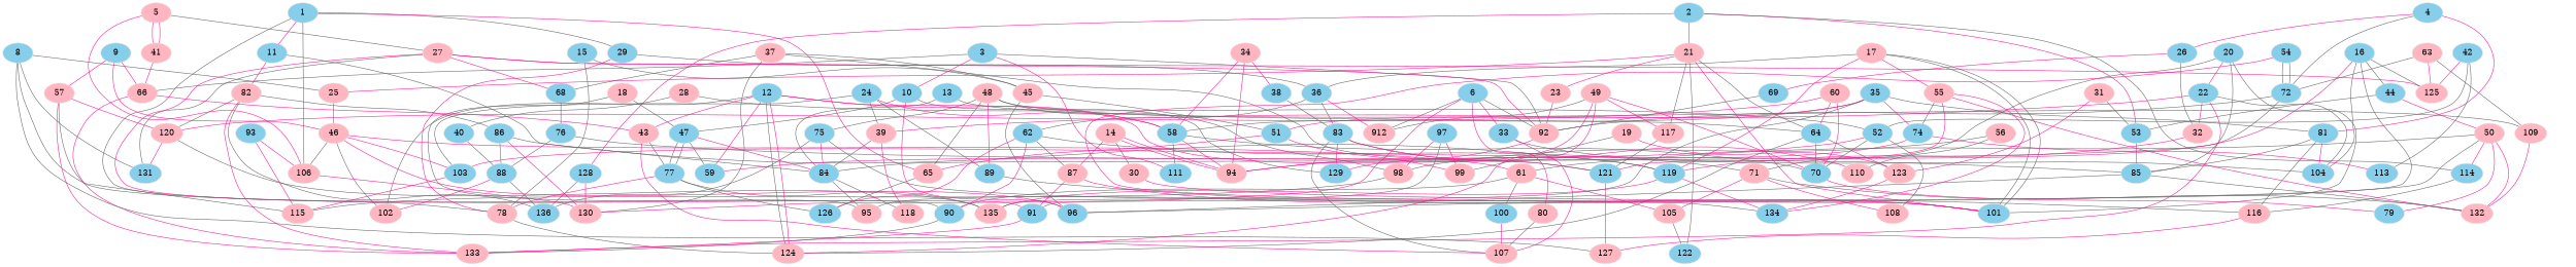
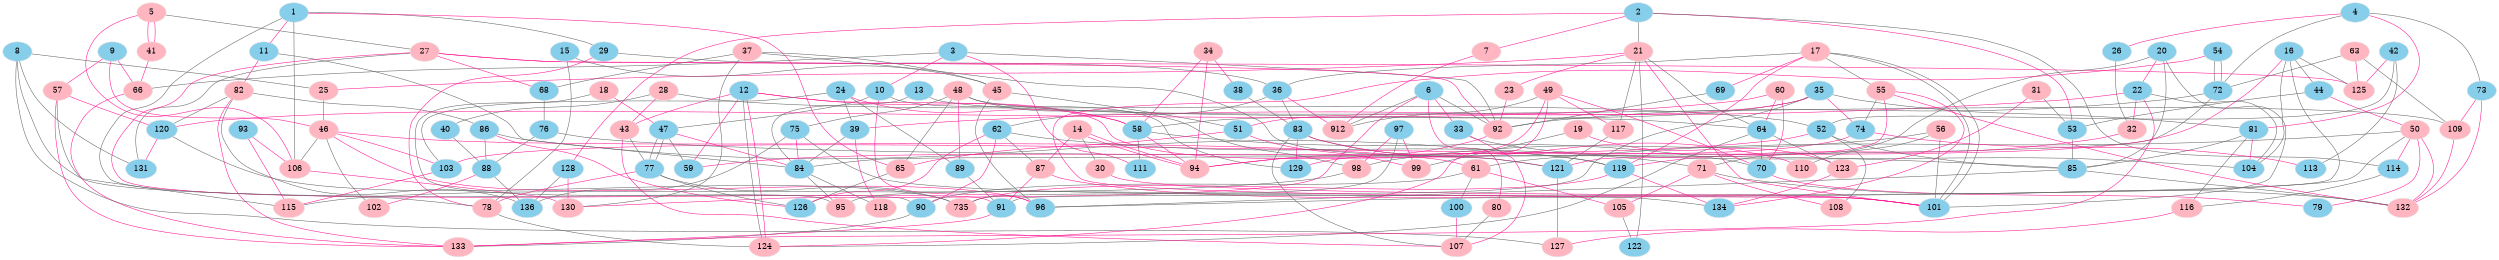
  graph {
    node [color=gray90 fillcolor=skyblue style=filled]
    edge [color=gray40]
    1
    11
    29
    65 [fillcolor=lightpink]
    90
    106 [fillcolor=lightpink]
    82 [fillcolor=lightpink]
    84
    78 [fillcolor=lightpink]
    36
    126
    133 [fillcolor=lightpink]
    130 [fillcolor=lightpink]
+   7 [fillcolor=lightpink]
    2
    21 [fillcolor=lightpink]
    53
    114
    128
    n20 [fillcolor=lightpink label=912]
    25 [fillcolor=lightpink]
    64
    101
    23 [fillcolor=lightpink]
    117 [fillcolor=lightpink]
    122
    85
    116 [fillcolor=lightpink]
    136
    3
    10
    66 [fillcolor=lightpink]
    92 [fillcolor=lightpink]
    111
    47
    96
    129
    94 [fillcolor=lightpink]
    4
    26
    72
+   73
    81
    32 [fillcolor=lightpink]
    109 [fillcolor=lightpink]
    132 [fillcolor=lightpink]
    104
    5 [fillcolor=lightpink]
    27 [fillcolor=lightpink]
    41 [fillcolor=lightpink]
    131
    91
    125 [fillcolor=lightpink]
    68
    6
    33
    80 [fillcolor=lightpink]
    107 [fillcolor=lightpink]
    8
    127 [fillcolor=lightpink]
    46 [fillcolor=lightpink]
    124 [fillcolor=lightpink]
    9
    57 [fillcolor=lightpink]
    102 [fillcolor=lightpink]
    103
    61 [fillcolor=lightpink]
    115 [fillcolor=lightpink]
-   120 [fillcolor=lightpink]
+   120
    59
    77
    86
    95 [fillcolor=lightpink]
    118 [fillcolor=lightpink]
    43 [fillcolor=lightpink]
    12
    58
    121
    70
    13
    123 [fillcolor=lightpink]
    14 [fillcolor=lightpink]
    30 [fillcolor=lightpink]
    87 [fillcolor=lightpink]
    15
    45 [fillcolor=lightpink]
    51
    16
    44
    50 [fillcolor=lightpink]
    17 [fillcolor=lightpink]
    55 [fillcolor=lightpink]
    69
    119
    62
    83
    74
    134
-   135 [fillcolor=lightpink]
+   135 [fillcolor=lightpink label=735]
    18 [fillcolor=lightpink]
    19 [fillcolor=lightpink]
    99 [fillcolor=lightpink]
    20
    22
    71 [fillcolor=lightpink]
-   39 [fillcolor=lightpink]
+   39
    108 [fillcolor=lightpink]
    105 [fillcolor=lightpink]
    24
    89
    76
    28 [fillcolor=lightpink]
    40
    52
    88
    31 [fillcolor=lightpink]
    34 [fillcolor=lightpink]
    38
    35
    113
    110 [fillcolor=lightpink]
    37 [fillcolor=lightpink]
    42
    79
    100
    48 [fillcolor=lightpink]
    75
    98 [fillcolor=lightpink]
    49 [fillcolor=lightpink]
    54
    56 [fillcolor=lightpink]
    60 [fillcolor=lightpink]
    63 [fillcolor=lightpink]
    93
    97
    1 -- 11 [color=deeppink]
    1 -- 29
    1 -- 65 [color=deeppink]
    1 -- 90
    1 -- 106
    11 -- 82 [color=deeppink]
    11 -- 84
    29 -- 78 [color=deeppink]
    29 -- 36
    65 -- 126
    90 -- 133
    106 -- 130 [color=deeppink]
    82 -- 133 [color=deeppink]
    82 -- 136
    82 -- 120
    82 -- 86
    84 -- 95
    84 -- 118
    78 -- 124
    36 -- n20 [color=deeppink]
    36 -- 62
    36 -- 83
+   7 -- n20 [color=deeppink]
+   2 -- 7 [color=deeppink]
    2 -- 21
    2 -- 53 [color=deeppink]
    2 -- 114
    2 -- 128 [color=deeppink]
    21 -- 25 [color=deeppink]
    21 -- 64
    21 -- 101 [color=deeppink]
    21 -- 23 [color=deeppink]
    21 -- 117
    21 -- 122
    53 -- 85
    114 -- 116
    128 -- 130 [color=deeppink]
    128 -- 136
    25 -- 46 [color=deeppink]
    64 -- 124
    64 -- 70
    64 -- 123
    23 -- 92 [color=deeppink]
    117 -- 121
    85 -- 96
    85 -- 132
    116 -- 127 [color=deeppink]
    3 -- 10 [color=deeppink]
    3 -- 66
    3 -- 92
    3 -- 111 [color=deeppink]
    10 -- 47
    10 -- 96 [color=deeppink]
    10 -- 129
    66 -- 133 [color=deeppink]
    92 -- 94 [color=deeppink]
    47 -- 84 [color=deeppink]
    47 -- 59
    47 -- 77
    47 -- 77
    4 -- 26 [color=deeppink]
    4 -- 72
+   4 -- 73
    4 -- 81 [color=deeppink]
    26 -- 32
    72 -- 84
    72 -- 92
+   73 -- 109 [color=deeppink]
+   73 -- 132 [color=deeppink]
    81 -- 85
    81 -- 116
    81 -- 104 [color=deeppink]
    32 -- 119 [color=deeppink]
    109 -- 132 [color=deeppink]
    5 -- 106 [color=deeppink]
    5 -- 27
    5 -- 41 [color=deeppink]
    5 -- 41 [color=deeppink]
    27 -- 92 [color=deeppink]
    27 -- 131
    27 -- 91 [color=deeppink]
    27 -- 125 [color=deeppink]
    27 -- 68 [color=deeppink]
    41 -- 66 [color=deeppink]
    91 -- 133 [color=deeppink]
    68 -- 76
    6 -- 130 [color=deeppink]
    6 -- n20
    6 -- 92
    6 -- 33 [color=deeppink]
    6 -- 80 [color=deeppink]
    33 -- 104
    33 -- 107 [color=deeppink]
    80 -- 107
    8 -- 78
    8 -- 25
    8 -- 131
    8 -- 127
    46 -- 106
    46 -- 96 [color=deeppink]
    46 -- 102
    46 -- 103 [color=deeppink]
    46 -- 61 [color=deeppink]
    9 -- 66 [color=deeppink]
    9 -- 46 [color=deeppink]
    9 -- 57 [color=deeppink]
    57 -- 133 [color=deeppink]
    57 -- 115
    57 -- 120 [color=deeppink]
    103 -- 115 [color=deeppink]
    61 -- 90
    61 -- 105 [color=deeppink]
    61 -- 100
    120 -- 131 [color=deeppink]
    120 -- 135
    77 -- 78 [color=deeppink]
    77 -- 126
    77 -- 135
-   86 -- 130 [color=deeppink]
+   86 -- 126 [color=deeppink]
    86 -- 119
    86 -- 88
    43 -- 107 [color=deeppink]
    43 -- 77
    12 -- 124
    12 -- 124 [color=deeppink]
-   12 -- 102
    12 -- 59 [color=deeppink]
    12 -- 43 [color=deeppink]
    12 -- 58 [color=deeppink]
    12 -- 121 [color=deeppink]
    58 -- 111
    58 -- 94 [color=deeppink]
    58 -- 70
    121 -- 127 [color=deeppink]
    70 -- 79 [color=deeppink]
    13 -- 84
    13 -- 64
    123 -- 134 [color=deeppink]
    14 -- 94 [color=deeppink]
    14 -- 94 [color=deeppink]
    14 -- 30
    14 -- 87 [color=deeppink]
    30 -- 101 [color=deeppink]
    87 -- 101 [color=deeppink]
    87 -- 91 [color=deeppink]
    15 -- 78
    15 -- 45
    45 -- 96
    45 -- 51
    51 -- 65 [color=deeppink]
    51 -- 99 [color=deeppink]
    16 -- 104
    16 -- 91
    16 -- 125
    16 -- 103 [color=deeppink]
    16 -- 44
    44 -- 53
    44 -- 50 [color=deeppink]
    50 -- 114 [color=deeppink]
    50 -- 96
    50 -- 132 [color=deeppink]
    50 -- 61
    50 -- 79 [color=deeppink]
    17 -- 36
    17 -- 101
    17 -- 101
-   17 -- 55 [color=deeppink]
-   26 -- 69 [color=deeppink]
+   17 -- 55
+   17 -- 69 [color=deeppink]
    17 -- 119 [color=deeppink]
    55 -- 132 [color=deeppink]
    55 -- 121 [color=deeppink]
    55 -- 74
    55 -- 134 [color=deeppink]
    69 -- 92
    119 -- 134 [color=deeppink]
    119 -- 135 [color=deeppink]
    62 -- 90 [color=deeppink]
    62 -- 126 [color=deeppink]
    62 -- 87
    62 -- 71
    83 -- 129 [color=deeppink]
    83 -- 107
    83 -- 119
    83 -- 110 [color=deeppink]
    74 -- 129 [color=deeppink]
    74 -- 113 [color=deeppink]
-   18 -- 47
+   18 -- 47 [color=deeppink]
    18 -- 95
    19 -- 123 [color=deeppink]
    19 -- 99
    20 -- 101
    20 -- 85
    20 -- 22 [color=deeppink]
    20 -- 71
    22 -- 133 [color=deeppink]
    22 -- 32 [color=deeppink]
    22 -- 104
    22 -- 39 [color=deeppink]
    71 -- 132
    71 -- 108 [color=deeppink]
    71 -- 105 [color=deeppink]
    39 -- 84
    39 -- 118 [color=deeppink]
    105 -- 122
    24 -- 103
    24 -- 58 [color=deeppink]
    24 -- 39
    24 -- 89
-   89 -- 116
+   89 -- 91
    76 -- 85
    76 -- 88
-   66 -- 43 [color=deeppink]
+   28 -- 43 [color=deeppink]
    28 -- 40
    28 -- 52
    40 -- 88
    52 -- 59 [color=deeppink]
-   52 -- 70
+   52 -- 85
    52 -- 108
    88 -- 136
    88 -- 102 [color=deeppink]
    31 -- 53
    31 -- 123 [color=deeppink]
    34 -- 94 [color=deeppink]
    34 -- 58 [color=deeppink]
    34 -- 38 [color=deeppink]
    38 -- 83
    35 -- 81
    35 -- 95
    35 -- 58
    35 -- 51 [color=deeppink]
    35 -- 74 [color=deeppink]
    37 -- 130
    37 -- 68
    37 -- 121
    37 -- 45
    42 -- 125 [color=deeppink]
    42 -- 52
    42 -- 113
    100 -- 107 [color=deeppink]
    48 -- 65
    48 -- 109
    48 -- 89 [color=deeppink]
    48 -- 75
    48 -- 98
    75 -- 84 [color=deeppink]
    75 -- 136
    75 -- 134
    98 -- 115
    49 -- n20
    49 -- 117 [color=deeppink]
    49 -- 94 [color=deeppink]
    49 -- 124 [color=deeppink]
    49 -- 70 [color=deeppink]
    54 -- 101 [color=deeppink]
    54 -- 72
    54 -- 72
+   56 -- 101
    56 -- 110
    56 -- 98
    60 -- 64 [color=deeppink]
    60 -- 120 [color=deeppink]
    60 -- 70 [color=deeppink]
    63 -- 72
    63 -- 109
    63 -- 125 [color=deeppink]
    93 -- 106 [color=deeppink]
    93 -- 115 [color=deeppink]
    97 -- 135
    97 -- 99 [color=deeppink]
    97 -- 98 [color=deeppink]
  }
